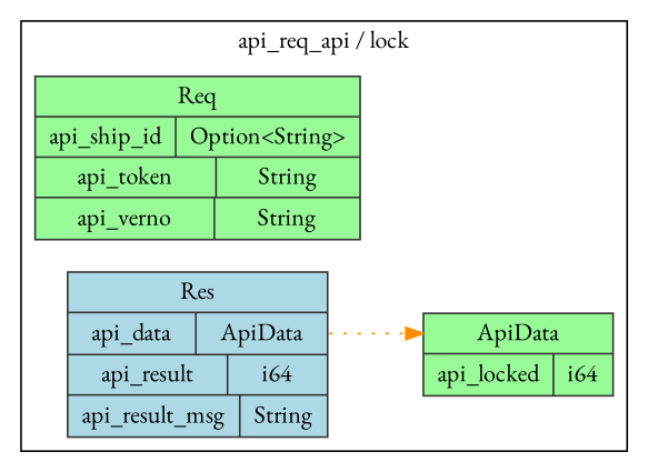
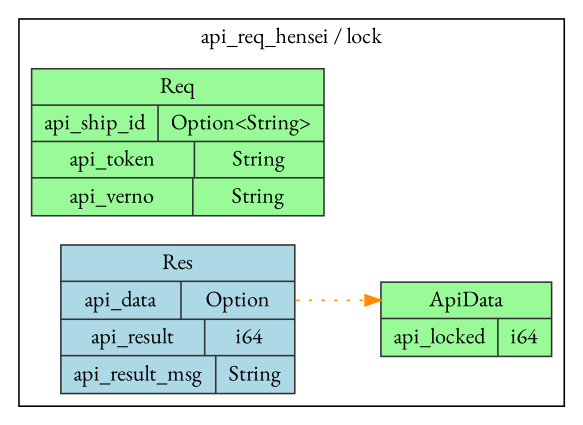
  digraph {
    rankdir=LR
    fontname="EB Garamond"
    node [color=gray20 shape=record style="solid,filled" fillcolor=palegreen fontname="EB Garamond"]
    n1 [label="<Req> Req  | { api_ship_id | <api_ship_id> Option\<String\> } | { api_token | <api_token> String } | { api_verno | <api_verno> String }"]
-   n2 [label="<Res> Res  | { api_data | <api_data> ApiData } | { api_result | <api_result> i64 } | { api_result_msg | <api_result_msg> String }" fillcolor=lightblue]
+   n2 [label="<Res> Res  | { api_data | <api_data> Option } | { api_result | <api_result> i64 } | { api_result_msg | <api_result_msg> String }" fillcolor=lightblue]
    n3 [label="<ApiData> ApiData  | { api_locked | <api_locked> i64 }"]
    subgraph cluster_1 {
-     label="api_req_api / lock"
+     label="api_req_hensei / lock"
      n1
      n2
      n3
    }
    n2 -> n3 [headport="ApiData:w" tailport="api_data:e" color=darkorange style=dotted fontname="EB Garamond"]
  }
